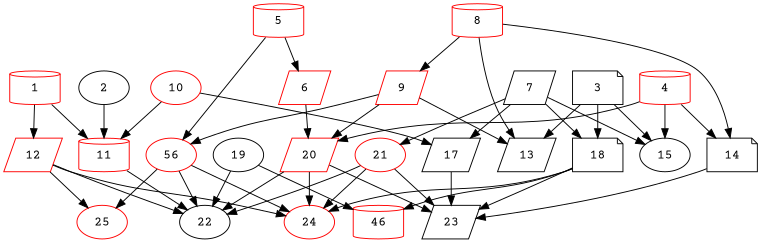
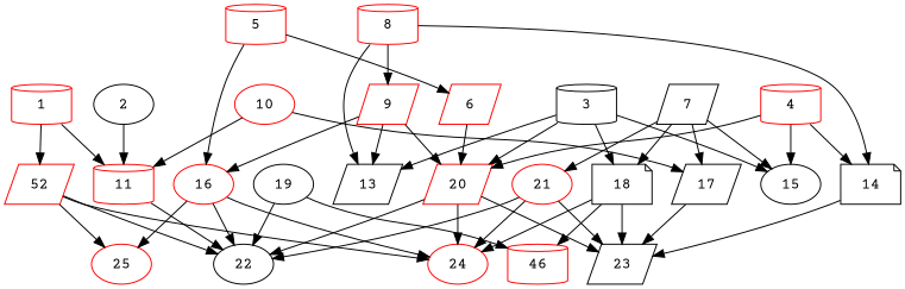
  digraph {
    fontname="Courier Prime"
    node [alpha=0.17 color=red fontname="Courier Prime" shape=ellipse]
    edge [fontname="Courier Prime"]
    1 [alpha=0.03 expect_size=1665328218842278658048 shape=cylinder]
    11 [alpha=0.12 expect_size=82007249307338192 shape=cylinder]
-   12 [alpha=0.04 expect_size=875586313401267840 shape=parallelogram]
+   12 [alpha=0.04 expect_size=875586313401267840 shape=parallelogram label=52]
    22 [color=black expect_size=454662672051834880]
    24 [alpha=0.00 expect_size=1264202319715178119168]
    25 [alpha=0.01 expect_size=8540510725603328000]
    19 [alpha=0.01 color=black expect_size=60188244902649592]
    n8 [alpha=0.13 expect_size=263995292479635062784 label=46 shape=cylinder]
    2 [alpha=0.18 color=black expect_size=15307473560797184000]
-   3 [alpha=0.06 color=black expect_size=9798505801325056 shape=note]
+   3 [alpha=0.06 color=black expect_size=9798505801325056 shape=cylinder]
    13 [alpha=0.08 color=black expect_size=11928181869163570 shape=parallelogram]
    15 [alpha=0.06 color=black expect_size=2831188314074113]
    18 [alpha=0.01 color=black expect_size=451511566928309 shape=note]
    20 [expect_size=231186987524373856 shape=parallelogram]
    23 [alpha=0.05 color=black expect_size=4951144891046500 shape=parallelogram]
    4 [alpha=0.02 expect_size=481999635514944126976 shape=cylinder]
    14 [alpha=0.07 color=black expect_size=3967035049337232 shape=note]
    5 [alpha=0.09 expect_size=5551435816010053 shape=cylinder]
-   16 [alpha=0.16 expect_size=24511090058868292 label=56]
+   16 [alpha=0.16 expect_size=24511090058868292]
    6 [alpha=0.00 expect_size=2166206518072654336 shape=parallelogram]
    7 [alpha=0.08 color=black expect_size=3661921573995558 shape=parallelogram]
    17 [color=black expect_size=287070287741024736 shape=parallelogram]
    21 [alpha=0.19 expect_size=1084976390989659766784]
    8 [alpha=0.14 expect_size=1456505996455157170176 shape=cylinder]
    9 [alpha=0.06 expect_size=3551430104578175 shape=parallelogram]
    10 [alpha=0.19 expect_size=397647154555936064]
    1 -> 11
    1 -> 12
    11 -> 22
    12 -> 22
    12 -> 24
    12 -> 25
    19 -> 22
    19 -> n8
    2 -> 11
    3 -> 13
    3 -> 15
    3 -> 18
+   3 -> 20
    18 -> 24
    18 -> n8
    18 -> 23
    20 -> 22
    20 -> 24
    20 -> 23
    4 -> 15
    4 -> 20
    4 -> 14
    14 -> 23
    5 -> 16
    5 -> 6
    16 -> 22
    16 -> 24
    16 -> 25
    6 -> 20
    7 -> 15
    7 -> 18
    7 -> 17
    7 -> 21
    17 -> 23
    21 -> 22
    21 -> 24
    21 -> 23
    8 -> 13
    8 -> 14
    8 -> 9
    9 -> 13
    9 -> 20
    9 -> 16
    10 -> 11
    10 -> 17
  }
